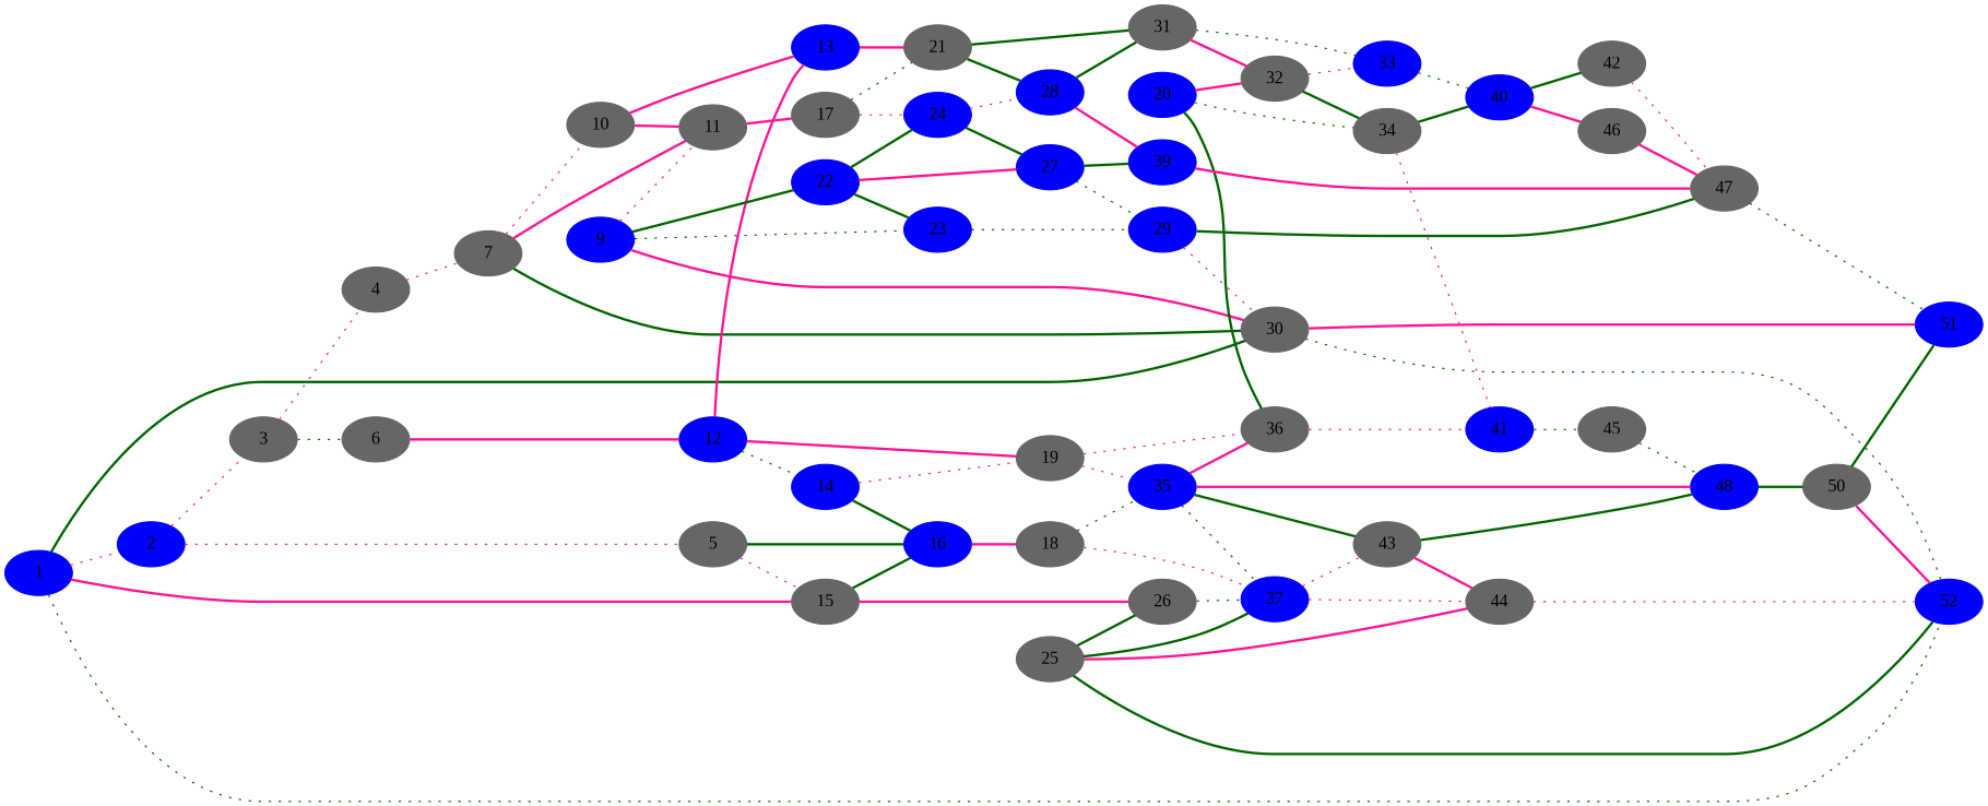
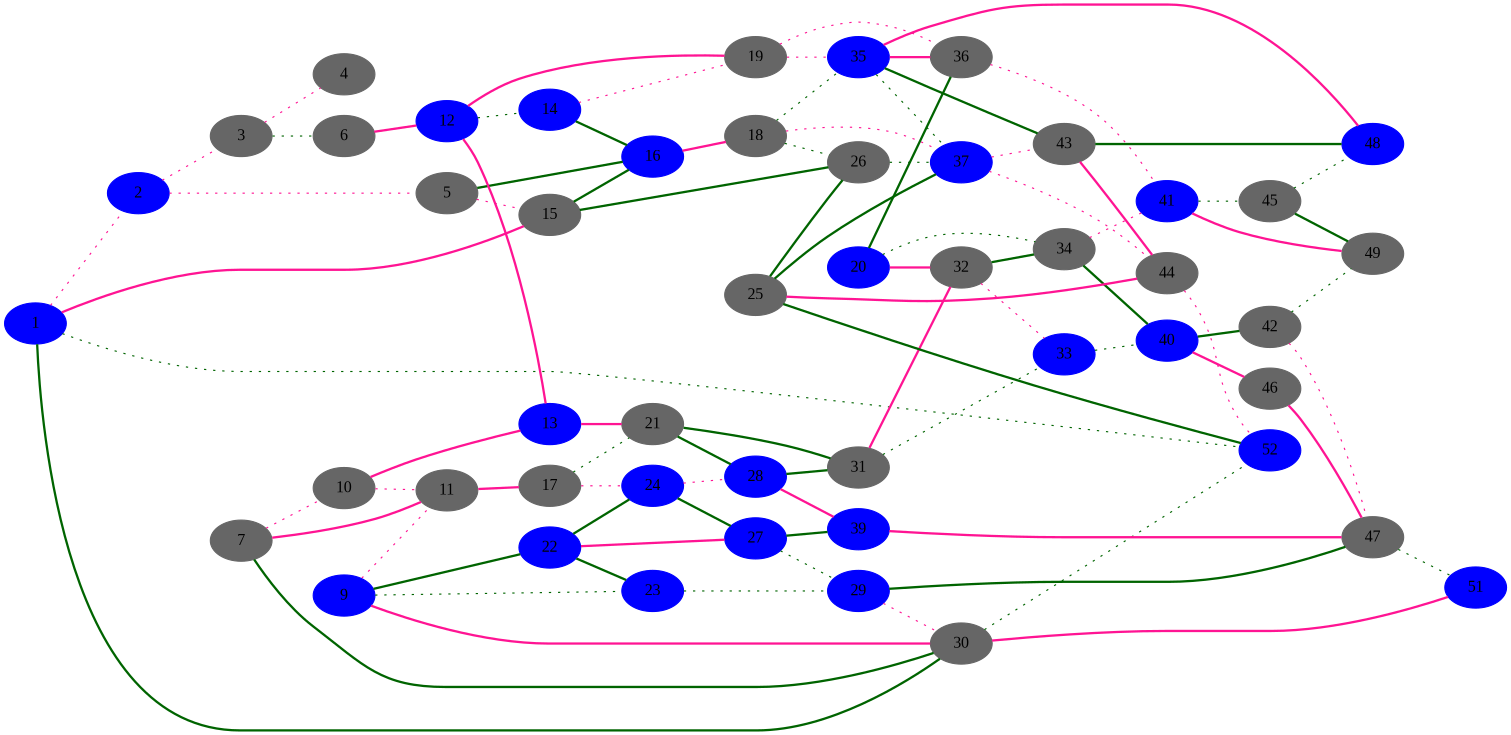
  graph {
    fontname="Liberation Serif"
    rankdir=LR
    node [color=gray40 fontname="Liberation Serif" style=filled]
    edge [color=deeppink fontname="Liberation Serif" style=bold weight=1.0]
    1 [color=blue]
    2 [color=blue]
    15
    30
    52 [color=blue]
    3
    5
    16 [color=blue]
    26
    51 [color=blue]
    4
    6
    7
    12 [color=blue]
    10
    11
    18
    13 [color=blue]
    14 [color=blue]
    19
    17
    9 [color=blue]
    22 [color=blue]
    23 [color=blue]
    24 [color=blue]
    27 [color=blue]
    29 [color=blue]
    21
    35 [color=blue]
    36
    28 [color=blue]
    31
    37 [color=blue]
    43
    48 [color=blue]
    44
    41 [color=blue]
    20 [color=blue]
    32
    34
    33 [color=blue]
    40 [color=blue]
    39 [color=blue]
    47
    25
    46
    42
    45
-   50
+   49
    1 -- 2 [style=dotted]
    1 -- 15
    1 -- 30 [color=darkgreen]
    1 -- 52 [color=darkgreen style=dotted]
    2 -- 3 [style=dotted]
    2 -- 5 [style=dotted]
    15 -- 16 [color=darkgreen]
-   15 -- 26
+   15 -- 26 [color=darkgreen]
    30 -- 52 [color=darkgreen style=dotted]
    30 -- 51
    3 -- 4 [style=dotted]
    3 -- 6 [color=darkgreen style=dotted]
    5 -- 15 [style=dotted]
    5 -- 16 [color=darkgreen]
    16 -- 18
    26 -- 37 [color=darkgreen style=dotted]
-   4 -- 7 [style=dotted]
    6 -- 12
    7 -- 30 [color=darkgreen]
    7 -- 10 [style=dotted]
    7 -- 11
    12 -- 13
    12 -- 14 [color=darkgreen style=dotted]
    12 -- 19
-   10 -- 11
+   10 -- 11 [style=dotted]
    10 -- 13
    11 -- 17
+   18 -- 26 [color=darkgreen style=dotted]
    18 -- 35 [color=darkgreen style=dotted]
    18 -- 37 [style=dotted]
    13 -- 21
    14 -- 16 [color=darkgreen]
    14 -- 19 [style=dotted]
    19 -- 35 [style=dotted]
    19 -- 36 [style=dotted]
    17 -- 24 [style=dotted]
    17 -- 21 [color=darkgreen style=dotted]
    9 -- 30
    9 -- 11 [style=dotted]
    9 -- 22 [color=darkgreen]
    9 -- 23 [color=darkgreen style=dotted]
    22 -- 23 [color=darkgreen]
    22 -- 24 [color=darkgreen]
    22 -- 27
    23 -- 29 [color=darkgreen style=dotted]
    24 -- 27 [color=darkgreen]
    24 -- 28 [style=dotted]
    27 -- 29 [color=darkgreen style=dotted]
    27 -- 39 [color=darkgreen]
    29 -- 30 [style=dotted]
    29 -- 47 [color=darkgreen]
    21 -- 28 [color=darkgreen]
    21 -- 31 [color=darkgreen]
    35 -- 36
    35 -- 37 [color=darkgreen style=dotted]
    35 -- 43 [color=darkgreen]
    35 -- 48
    36 -- 41 [style=dotted]
    28 -- 31 [color=darkgreen]
    28 -- 39
    31 -- 32
    31 -- 33 [color=darkgreen style=dotted]
    37 -- 43 [style=dotted]
    37 -- 44 [style=dotted]
    43 -- 48 [color=darkgreen]
    43 -- 44
-   48 -- 50 [color=darkgreen]
    44 -- 52 [style=dotted]
    41 -- 45 [color=darkgreen style=dotted]
+   41 -- 49
    20 -- 36 [color=darkgreen]
    20 -- 32
    20 -- 34 [color=darkgreen style=dotted]
    32 -- 34 [color=darkgreen]
    32 -- 33 [style=dotted]
    34 -- 41 [style=dotted]
    34 -- 40 [color=darkgreen]
    33 -- 40 [color=darkgreen style=dotted]
    40 -- 46
    40 -- 42 [color=darkgreen]
    39 -- 47
    47 -- 51 [color=darkgreen style=dotted]
    25 -- 52 [color=darkgreen]
    25 -- 26 [color=darkgreen]
    25 -- 37 [color=darkgreen]
    25 -- 44
    46 -- 47
    42 -- 47 [style=dotted]
+   42 -- 49 [color=darkgreen style=dotted]
    45 -- 48 [color=darkgreen style=dotted]
-   50 -- 52
-   50 -- 51 [color=darkgreen]
+   45 -- 49 [color=darkgreen]
  }
